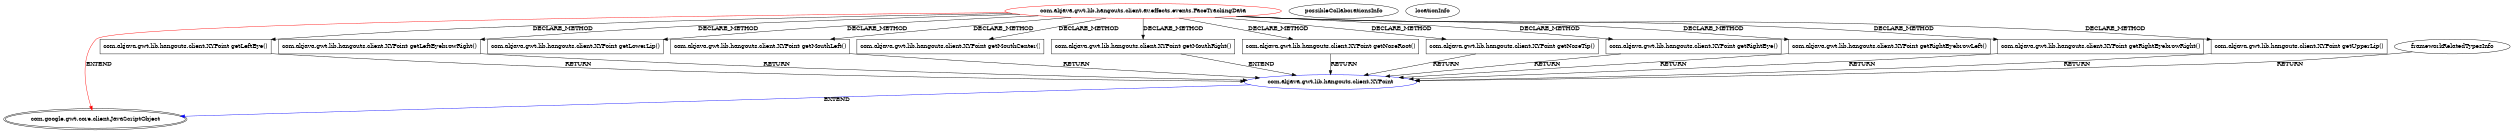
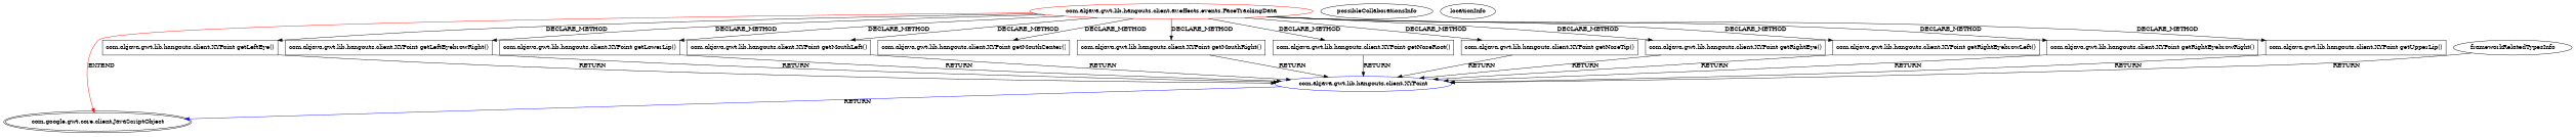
  digraph {
    node [isFrameworkType=false vertexType=CLIENT_METHOD_DECLARATION shape=box]
    frameworkRelatedTypesInfo [0="com.google.gwt.core.client.JavaScriptObject" isFrameworkType="" vertexType="" shape=""]
    n2 [color=blue label="com.akjava.gwt.lib.hangouts.client.XYPoint" vertexType=REFERENCE_CLIENT_CLASS_DECLARATION shape=""]
    possibleCollaborationsInfo [0="600~CLIENT_METHOD_DECLARATION-RETURN_TYPE-CLIENT_METHOD_DECLARATION-RETURN_TYPE-CLIENT_METHOD_DECLARATION-RETURN_TYPE-CLIENT_METHOD_DECLARATION-RETURN_TYPE-CLIENT_METHOD_DECLARATION-RETURN_TYPE-CLIENT_METHOD_DECLARATION-RETURN_TYPE-CLIENT_METHOD_DECLARATION-RETURN_TYPE-CLIENT_METHOD_DECLARATION-RETURN_TYPE-CLIENT_METHOD_DECLARATION-RETURN_TYPE-CLIENT_METHOD_DECLARATION-RETURN_TYPE-CLIENT_METHOD_DECLARATION-RETURN_TYPE-CLIENT_METHOD_DECLARATION-RETURN_TYPE-~com.google.gwt.core.client.JavaScriptObject ~com.google.gwt.core.client.JavaScriptObject ~false~false" isFrameworkType="" vertexType="" shape=""]
    locationInfo [contextSignature=FaceTrackingData filePath="/akjava-GWT-Hangouts/GWT-Hangouts-master/src/com/akjava/gwt/lib/hangouts/client/av/effects/events/FaceTrackingData.java" graphId=600 projectName="akjava-GWT-Hangouts" isFrameworkType="" vertexType="" shape=""]
    n5 [color=red label="com.akjava.gwt.lib.hangouts.client.av.effects.events.FaceTrackingData" vertexType=ROOT_CLIENT_CLASS_DECLARATION shape=""]
    n6 [isFrameworkType=true label="com.google.gwt.core.client.JavaScriptObject" peripheries=2 vertexType=FRAMEWORK_CLASS_TYPE shape=""]
    n7 [label="com.akjava.gwt.lib.hangouts.client.XYPoint getLeftEye()"]
    n8 [label="com.akjava.gwt.lib.hangouts.client.XYPoint getLeftEyebrowRight()"]
    n9 [label="com.akjava.gwt.lib.hangouts.client.XYPoint getLowerLip()"]
    n10 [label="com.akjava.gwt.lib.hangouts.client.XYPoint getMouthCenter()"]
    n11 [label="com.akjava.gwt.lib.hangouts.client.XYPoint getMouthLeft()"]
    n12 [label="com.akjava.gwt.lib.hangouts.client.XYPoint getMouthRight()"]
    n13 [label="com.akjava.gwt.lib.hangouts.client.XYPoint getNoseRoot()"]
    n14 [label="com.akjava.gwt.lib.hangouts.client.XYPoint getNoseTip()"]
    n15 [label="com.akjava.gwt.lib.hangouts.client.XYPoint getRightEye()"]
    n16 [label="com.akjava.gwt.lib.hangouts.client.XYPoint getRightEyebrowLeft()"]
    n17 [label="com.akjava.gwt.lib.hangouts.client.XYPoint getRightEyebrowRight()"]
    n18 [label="com.akjava.gwt.lib.hangouts.client.XYPoint getUpperLip()"]
    frameworkRelatedTypesInfo -> n2 [label=RETURN]
-   n2 -> n6 [color=blue label=EXTEND]
+   n2 -> n6 [color=blue label=RETURN]
    n5 -> n6 [color=red label=EXTEND]
    n5 -> n7 [label=DECLARE_METHOD]
    n5 -> n8 [label=DECLARE_METHOD]
    n5 -> n9 [label=DECLARE_METHOD]
    n5 -> n10 [label=DECLARE_METHOD]
    n5 -> n11 [label=DECLARE_METHOD]
    n5 -> n12 [label=DECLARE_METHOD]
    n5 -> n13 [label=DECLARE_METHOD]
    n5 -> n14 [label=DECLARE_METHOD]
    n5 -> n15 [label=DECLARE_METHOD]
    n5 -> n16 [label=DECLARE_METHOD]
    n5 -> n17 [label=DECLARE_METHOD]
    n5 -> n18 [label=DECLARE_METHOD]
    n7 -> n2 [label=RETURN]
    n8 -> n2 [label=RETURN]
+   n9 -> n2 [label=RETURN]
    n11 -> n2 [label=RETURN]
-   n12 -> n2 [label=EXTEND]
+   n12 -> n2 [label=RETURN]
    n13 -> n2 [label=RETURN]
    n14 -> n2 [label=RETURN]
    n15 -> n2 [label=RETURN]
    n16 -> n2 [label=RETURN]
    n17 -> n2 [label=RETURN]
    n18 -> n2 [label=RETURN]
  }
